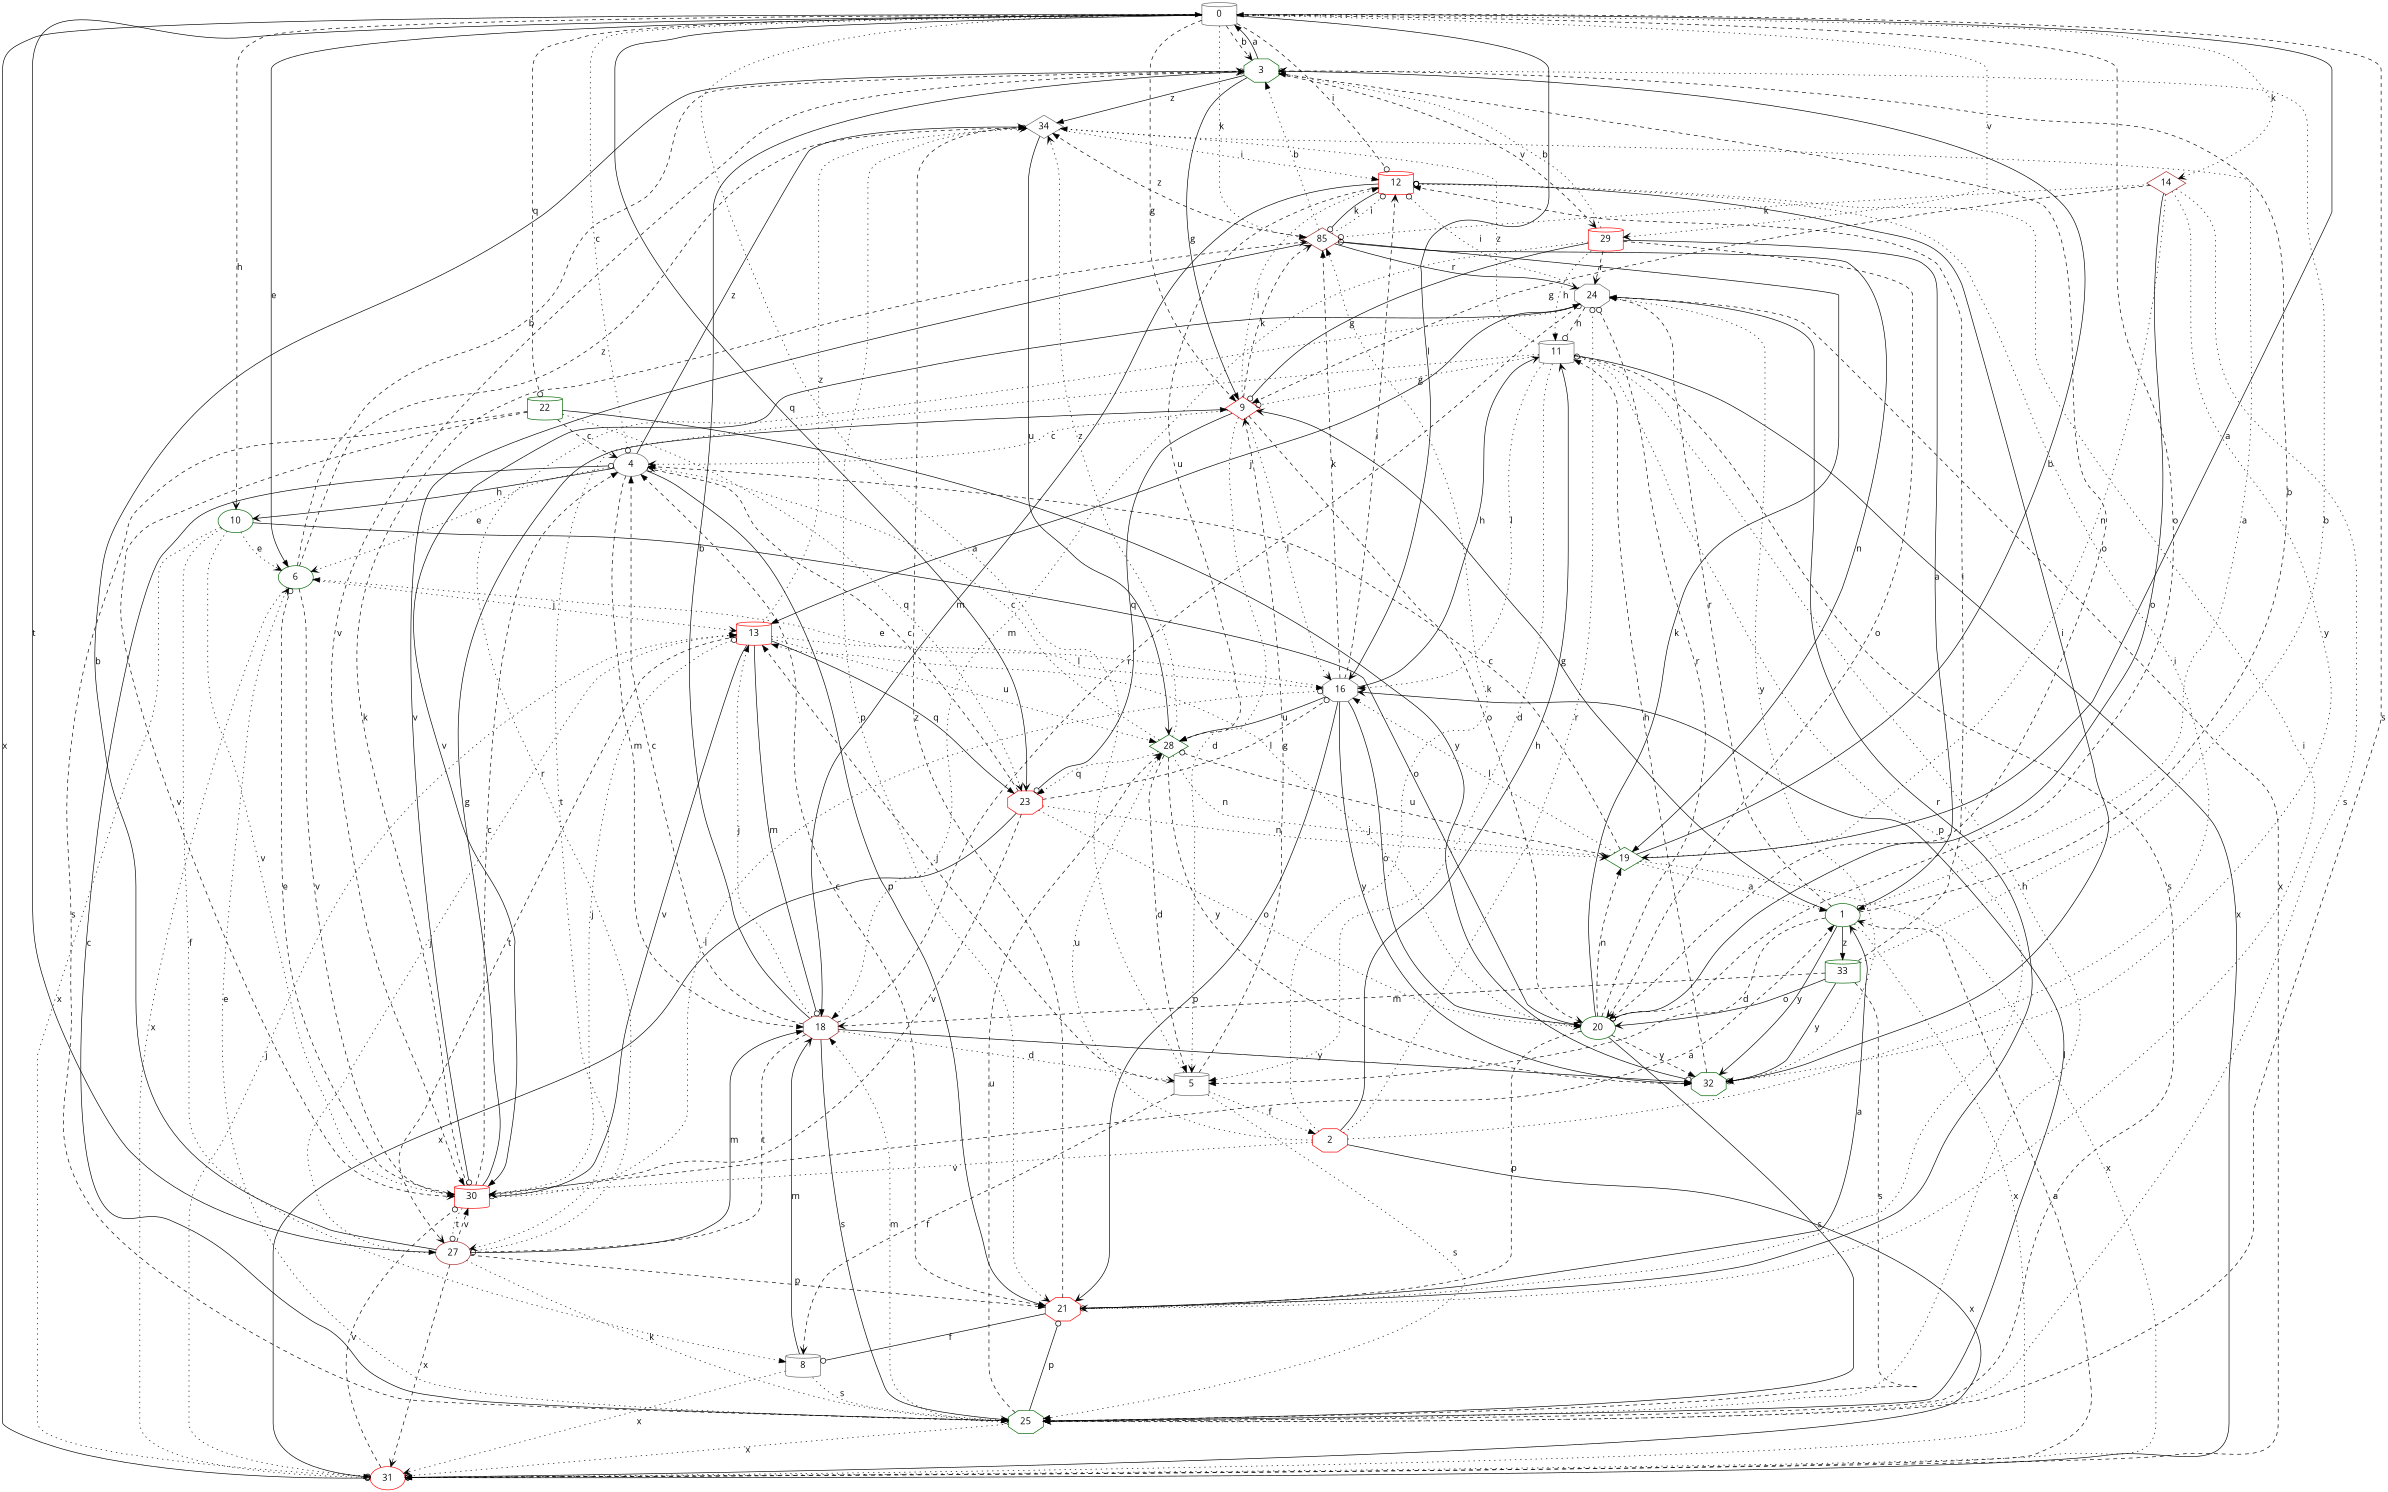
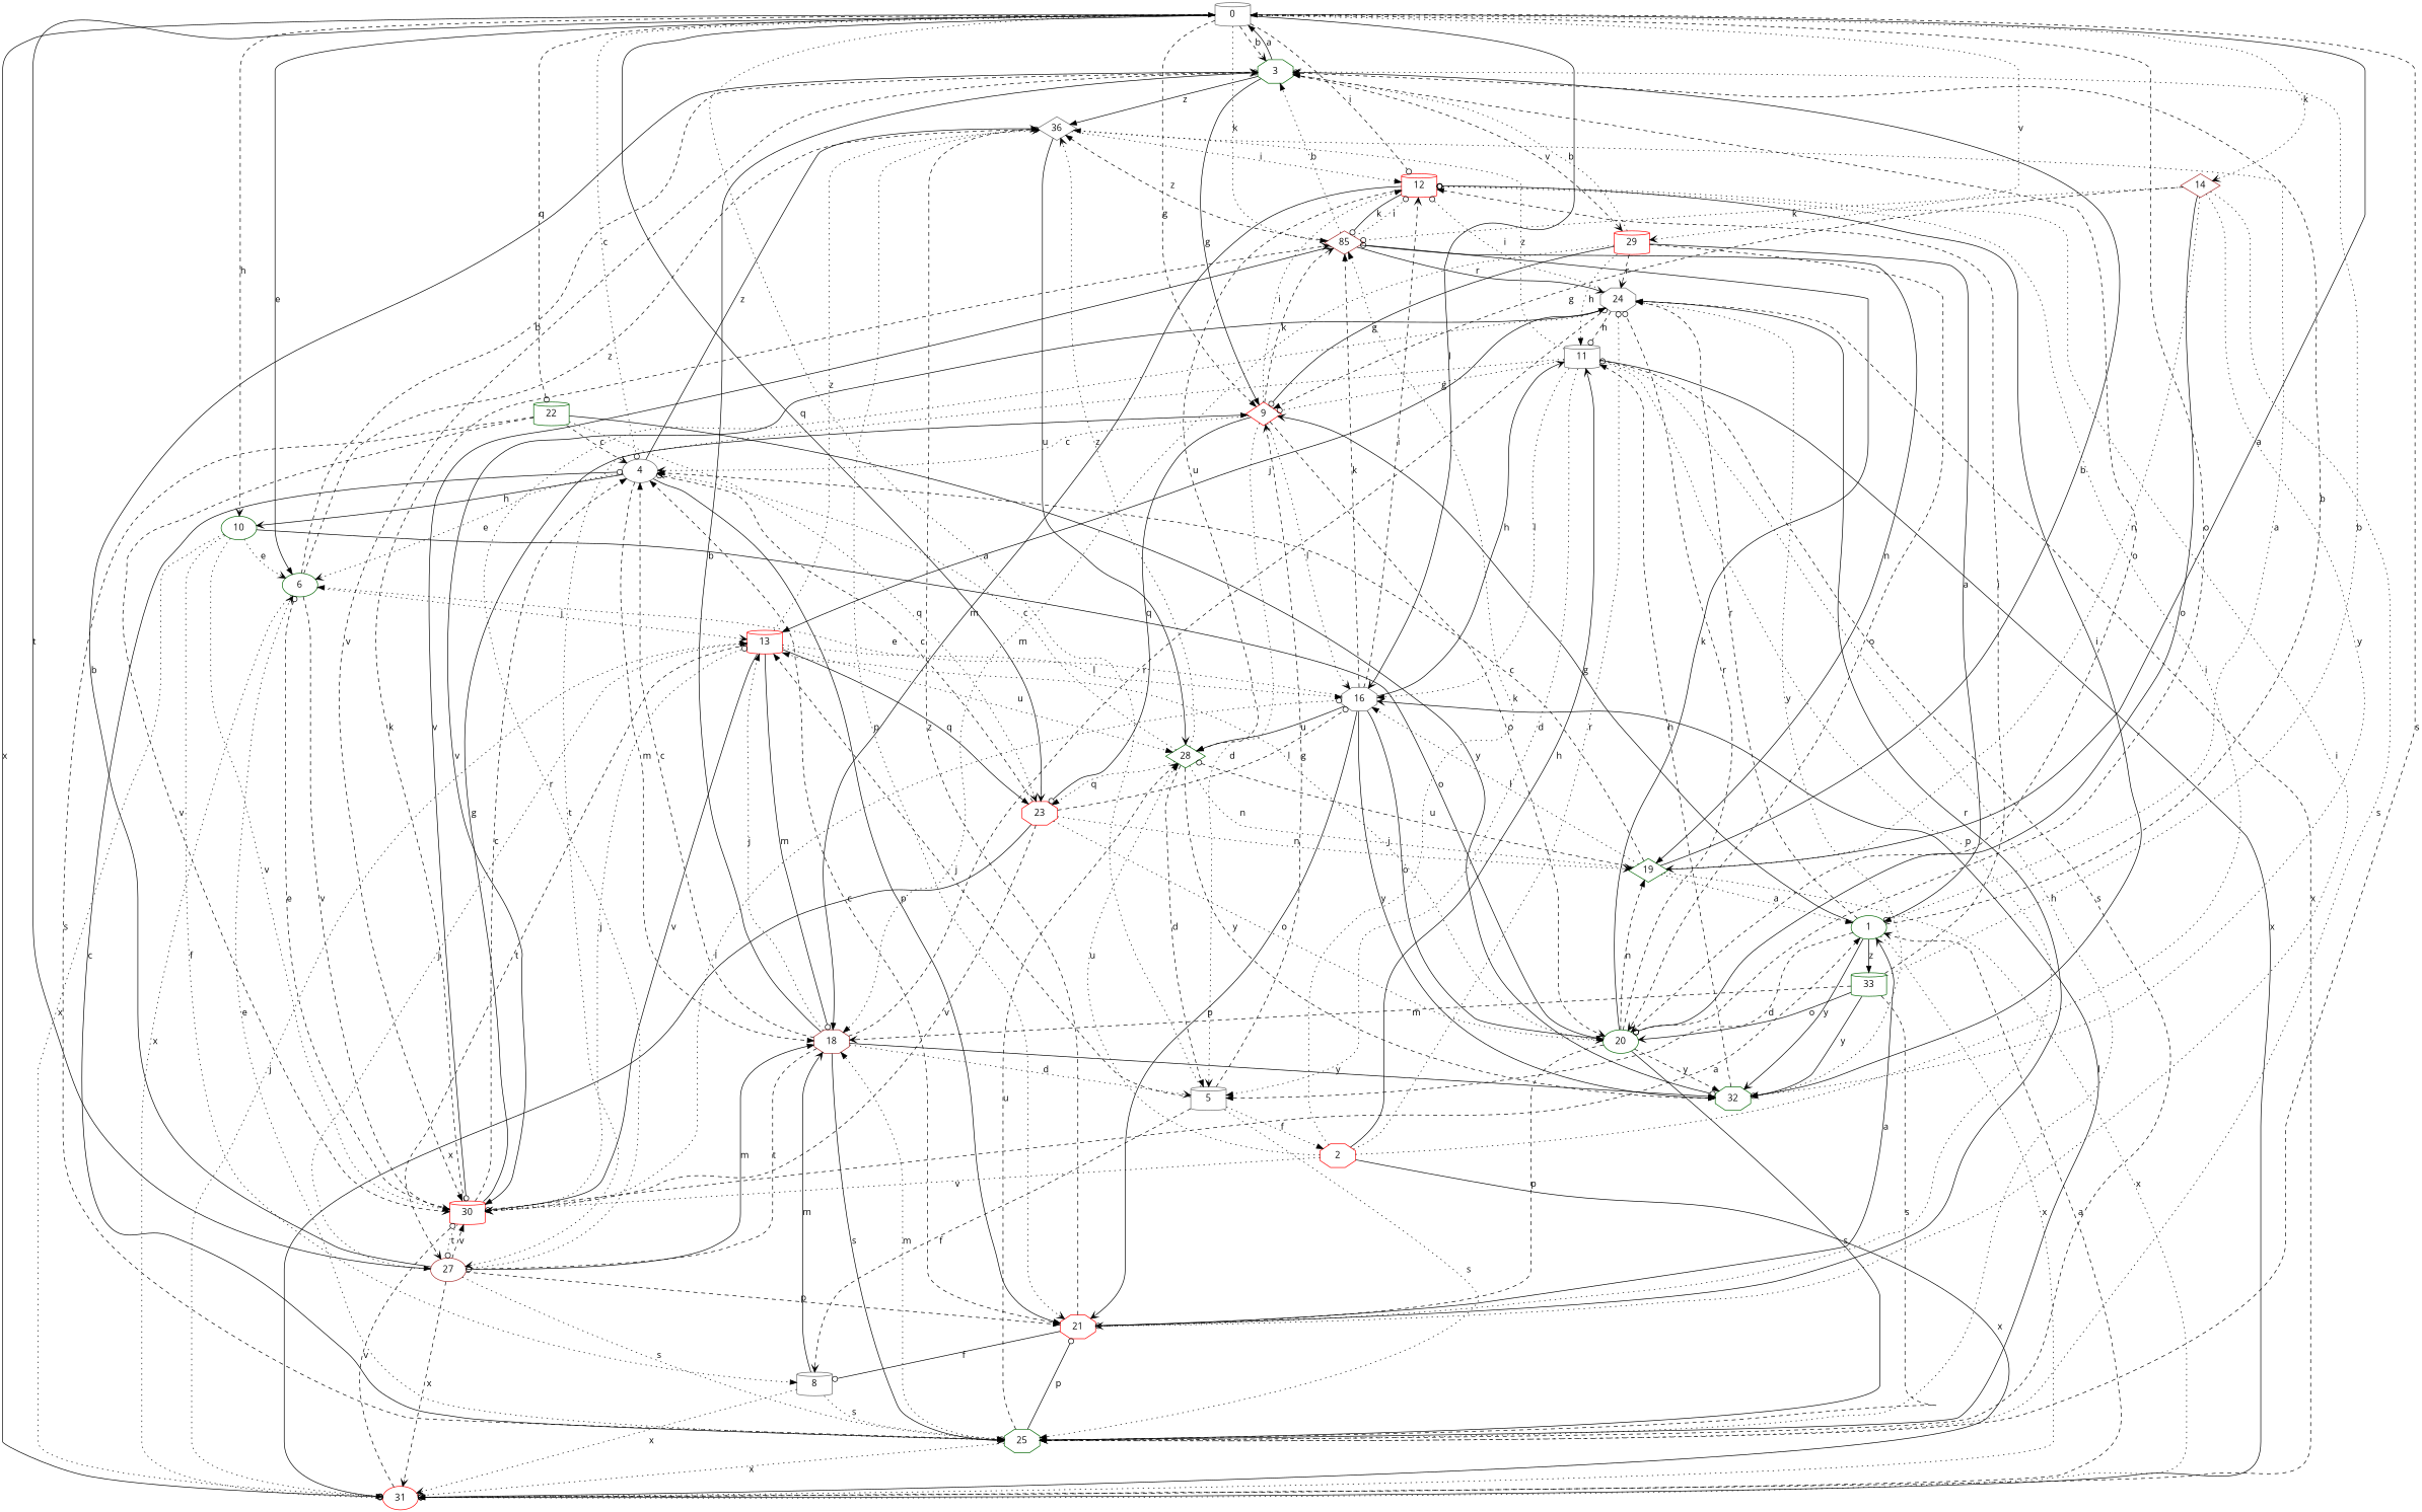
  strict digraph {
    fontname="Open Sans"
    node [color=darkgreen fontname="Open Sans" shape=cylinder]
    edge [arrowhead=normal fontname="Open Sans" style=dotted]
    0 [color=gray40]
    3 [shape=octagon]
    4 [color=gray40 shape=ellipse]
    6 [shape=ellipse]
    9 [color=red shape=diamond]
    10 [shape=ellipse]
    12 [color=red]
    14 [color=brown shape=diamond]
    n9 [color=brown label=85 shape=diamond]
    16 [color=gray40 shape=octagon]
    20 [shape=ellipse]
    22
    23 [color=red shape=octagon]
    25 [shape=octagon]
    27 [color=brown shape=ellipse]
    29 [color=red]
    31 [color=red shape=ellipse]
    30 [color=red]
-   34 [color=gray40 shape=diamond]
+   34 [color=gray40 shape=diamond label=36]
    18 [color=brown shape=octagon]
    21 [color=red shape=octagon]
    13 [color=red]
    5 [color=gray40]
    8 [color=gray40]
    28 [shape=diamond]
    32 [shape=octagon]
    19 [shape=diamond]
    24 [color=gray40 shape=octagon]
    11 [color=gray40]
    1 [shape=ellipse]
    33
    n32 [color=red label=2 shape=octagon]
    0 -> 3 [arrowhead=vee label=b style=dashed]
    0 -> 4 [arrowhead=odot label=c]
    0 -> 6 [label=e style=solid]
    0 -> 9 [label=g style=dashed]
    0 -> 10 [arrowhead=vee label=h style=dashed]
    0 -> 12 [arrowhead=odot label=i style=dashed]
    0 -> 14 [arrowhead=vee label=k]
    0 -> n9 [label=k]
    0 -> 16 [arrowhead=vee label=l style=solid]
    0 -> 20 [arrowhead=odot label=o style=dashed]
    0 -> 22 [arrowhead=odot label=q style=dashed]
    0 -> 23 [arrowhead=vee label=q style=solid]
    0 -> 25 [label=s style=dashed]
    0 -> 27 [label=t style=solid]
    0 -> 29 [arrowhead=vee label=v]
    0 -> 31 [arrowhead=odot label=x style=solid]
    3 -> 0 [label=a style=solid]
    3 -> 9 [label=g style=solid]
    3 -> 20 [arrowhead=vee label=o style=dashed]
    3 -> 29 [arrowhead=vee label=v style=dashed]
    3 -> 30 [label=v style=dashed]
    3 -> 34 [label=z style=solid]
    4 -> 6 [arrowhead=vee label=e]
    4 -> 10 [arrowhead=vee label=h style=solid]
    4 -> 34 [arrowhead=vee label=z style=solid]
    4 -> 18 [label=m style=dashed]
    4 -> 21 [label=p style=solid]
    6 -> 3 [arrowhead=odot label=b style=dashed]
    6 -> 31 [arrowhead=odot label=x]
    6 -> 30 [arrowhead=vee label=v style=dashed]
    6 -> 34 [arrowhead=odot label=z style=dashed]
    6 -> 13 [arrowhead=vee label=j]
    9 -> 4 [arrowhead=vee label=c]
    9 -> 12 [label=i]
    9 -> n9 [arrowhead=vee label=k style=dashed]
    9 -> 16 [arrowhead=vee label=l]
    9 -> 20 [arrowhead=vee label=o style=dashed]
    9 -> 23 [arrowhead=odot label=q style=solid]
    9 -> 5 [arrowhead=vee label=d]
    10 -> 6 [arrowhead=vee label=e]
    10 -> 20 [arrowhead=odot label=o style=solid]
    10 -> 31 [arrowhead=odot label=x]
    10 -> 30 [label=v]
    10 -> 8 [label=f]
    12 -> n9 [arrowhead=odot label=k style=solid]
    12 -> 18 [label=m style=solid]
    12 -> 28 [label=u style=dashed]
    14 -> 9 [label=g style=dashed]
    14 -> n9 [arrowhead=odot label=k]
    14 -> 20 [arrowhead=odot label=o style=solid]
    14 -> 25 [label=s]
    14 -> 32 [arrowhead=vee label=y]
    14 -> 19 [arrowhead=vee label=n]
    n9 -> 3 [label=b]
    n9 -> 12 [arrowhead=odot label=i]
    n9 -> 30 [arrowhead=odot label=v style=solid]
    n9 -> 34 [label=z style=dashed]
    n9 -> 19 [label=n style=solid]
    n9 -> 24 [arrowhead=vee label=r style=solid]
    16 -> 6 [label=e]
    16 -> 12 [arrowhead=vee label=i style=dashed]
    16 -> n9 [label=k style=dashed]
    16 -> 20 [label=o style=solid]
    16 -> 21 [arrowhead=vee label=p style=solid]
    16 -> 28 [label=u style=solid]
    16 -> 32 [label=y style=solid]
    16 -> 11 [arrowhead=vee label=h style=solid]
    20 -> n9 [arrowhead=odot label=k style=solid]
    20 -> 25 [arrowhead=vee label=s style=solid]
    20 -> 21 [arrowhead=odot label=p style=dashed]
    20 -> 13 [label=j]
    20 -> 32 [label=y style=dashed]
    20 -> 19 [label=n style=dashed]
    20 -> 24 [arrowhead=odot label=r style=dashed]
    22 -> 4 [arrowhead=vee label=c style=dashed]
    22 -> 23 [arrowhead=vee label=q]
    22 -> 25 [label=s style=dashed]
    22 -> 30 [arrowhead=vee label=v style=dashed]
    22 -> 32 [arrowhead=odot label=y style=solid]
    23 -> 4 [arrowhead=odot label=c style=dashed]
    23 -> 16 [arrowhead=odot label=l style=dashed]
    23 -> 20 [arrowhead=vee label=o]
    23 -> 31 [label=x style=solid]
    23 -> 30 [arrowhead=vee label=v style=dashed]
    23 -> 19 [arrowhead=vee label=n]
    25 -> 4 [arrowhead=odot label=c style=solid]
    25 -> 6 [arrowhead=vee label=e]
    25 -> 16 [arrowhead=vee label=l style=solid]
    25 -> 31 [arrowhead=odot label=x]
    25 -> 18 [label=m]
    25 -> 21 [arrowhead=odot label=p style=solid]
    25 -> 28 [arrowhead=vee label=u style=dashed]
    25 -> 11 [arrowhead=odot label=h]
    27 -> 3 [arrowhead=vee label=b style=solid]
-   27 -> 25 [arrowhead=odot label=k]
+   27 -> 25 [arrowhead=odot label=s]
    27 -> 31 [arrowhead=vee label=x style=dashed]
    27 -> 30 [label=v style=dashed]
    27 -> 18 [label=m style=solid]
    27 -> 21 [label=p style=dashed]
    27 -> 13 [label=j]
    27 -> 24 [label=r]
    29 -> 3 [label=b]
    29 -> 9 [arrowhead=odot label=g style=solid]
    29 -> 20 [arrowhead=vee label=o style=dashed]
    29 -> 18 [label=m]
    29 -> 24 [arrowhead=vee label=r style=dashed]
    29 -> 11 [label=h]
    29 -> 1 [arrowhead=odot label=a style=solid]
    31 -> 30 [arrowhead=odot label=v style=dashed]
    31 -> 13 [label=j]
    31 -> 1 [arrowhead=vee label=a style=dashed]
    30 -> 4 [label=c style=dashed]
    30 -> 6 [arrowhead=odot label=e style=dashed]
    30 -> 9 [label=g style=solid]
    30 -> n9 [arrowhead=vee label=k style=dashed]
    30 -> 16 [arrowhead=odot label=l]
    30 -> 27 [arrowhead=odot label=t]
    30 -> 13 [arrowhead=odot label=j]
    30 -> 1 [label=a style=dashed]
    34 -> 12 [label=i]
    34 -> 21 [arrowhead=vee label=p]
    34 -> 28 [arrowhead=vee label=u style=solid]
    34 -> 1 [label=a]
    18 -> 3 [arrowhead=vee label=b style=solid]
    18 -> 4 [label=c style=dashed]
    18 -> 25 [arrowhead=vee label=s style=solid]
    18 -> 27 [arrowhead=odot label=t style=dashed]
    18 -> 13 [label=j]
    18 -> 5 [arrowhead=vee label=d]
    18 -> 32 [label=y style=solid]
    18 -> 24 [arrowhead=odot label=r style=dashed]
    21 -> 4 [label=c style=dashed]
    21 -> 12 [arrowhead=odot label=i]
    21 -> 34 [label=z style=dashed]
    21 -> 8 [arrowhead=odot label=f style=solid]
    21 -> 24 [label=r style=solid]
    21 -> 1 [arrowhead=vee label=a style=solid]
    13 -> 16 [label=l]
    13 -> 23 [label=q style=solid]
    13 -> 27 [arrowhead=vee label=t style=dashed]
    13 -> 30 [arrowhead=odot label=v style=solid]
    13 -> 34 [arrowhead=vee label=z]
    13 -> 18 [arrowhead=odot label=m style=solid]
    13 -> 28 [label=u]
    5 -> 0 [label=a]
    5 -> 9 [arrowhead=vee label=g style=dashed]
    5 -> 25 [label=s]
    5 -> 13 [label=j style=dashed]
    5 -> 8 [arrowhead=vee label=f style=dashed]
    5 -> n32 [label=f]
    8 -> 25 [label=s]
    8 -> 31 [arrowhead=vee label=x]
    8 -> 18 [arrowhead=vee label=m style=solid]
    28 -> 4 [arrowhead=vee label=c]
    28 -> 23 [label=q]
    28 -> 34 [arrowhead=vee label=z]
    28 -> 5 [label=d style=dashed]
    28 -> 32 [label=y style=dashed]
    28 -> 19 [arrowhead=vee label=n]
    32 -> 12 [arrowhead=odot label=i style=solid]
    32 -> 11 [label=h style=dashed]
    19 -> 0 [label=a style=solid]
    19 -> 3 [arrowhead=odot label=b style=solid]
    19 -> 4 [label=c style=dashed]
    19 -> 16 [label=l]
    19 -> 31 [label=x]
    19 -> 28 [arrowhead=odot label=u style=dashed]
    19 -> 1 [label=a]
    24 -> 12 [arrowhead=odot label=i]
    24 -> 31 [arrowhead=odot label=x style=dashed]
    24 -> 30 [label=v style=solid]
    24 -> 13 [label=j style=solid]
    24 -> 32 [arrowhead=odot label=y]
    24 -> 11 [arrowhead=odot label=h style=dashed]
    11 -> 9 [arrowhead=odot label=g]
    11 -> 16 [label=l]
    11 -> 25 [label=s style=dashed]
    11 -> 27 [arrowhead=vee label=t]
    11 -> 31 [label=x style=solid]
    11 -> 34 [label=z]
    11 -> 21 [arrowhead=vee label=p]
    11 -> 5 [label=d]
    1 -> 3 [arrowhead=vee label=b style=dashed]
    1 -> 9 [arrowhead=vee label=g style=solid]
    1 -> 31 [arrowhead=odot label=x]
    1 -> 5 [label=d style=dashed]
    1 -> 32 [arrowhead=vee label=y style=solid]
    1 -> 24 [label=r style=dashed]
    1 -> 33 [label=z style=solid]
    33 -> 3 [arrowhead=vee label=b]
    33 -> 12 [label=i style=dashed]
    33 -> 20 [arrowhead=vee label=o style=solid]
    33 -> 25 [arrowhead=vee label=s style=dashed]
    33 -> 18 [arrowhead=vee label=m style=dashed]
    33 -> 32 [label=y style=solid]
    n32 -> 12 [arrowhead=odot label=i]
    n32 -> n9 [label=k]
    n32 -> 31 [arrowhead=odot label=x style=solid]
    n32 -> 30 [arrowhead=vee label=v]
    n32 -> 28 [label=u]
    n32 -> 24 [arrowhead=odot label=r]
    n32 -> 11 [arrowhead=vee label=h style=solid]
  }
